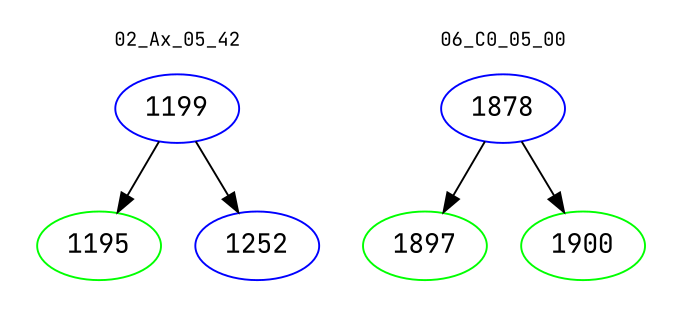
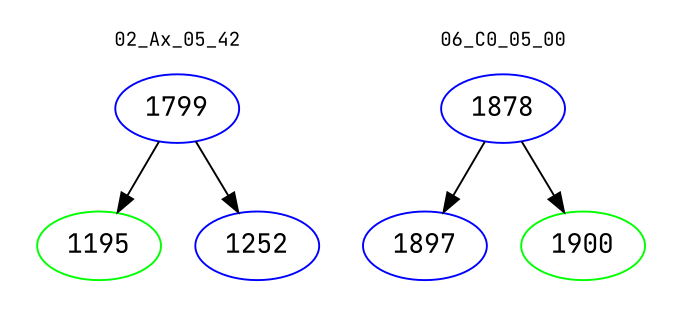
  digraph {
    fontname="JetBrains Mono"
    node [color=blue fontname="JetBrains Mono"]
    edge [color=black fontname="JetBrains Mono"]
-   n1 [label=1199]
+   n1 [label=1799]
    n2 [color=green label=1195]
    n3 [label=1252]
    n4 [label=1878]
-   n5 [color=green label=1897]
+   n5 [label=1897]
    n6 [color=green label=1900]
    subgraph cluster_1 {
      color=white
      fontsize=10
      label="02_Ax_05_42"
      n1
      n2
      n3
    }
    subgraph cluster_2 {
      color=white
      fontsize=10
      label="06_C0_05_00"
      n4
      n5
      n6
    }
    n1 -> n2
    n1 -> n3
    n4 -> n5
    n4 -> n6
  }
